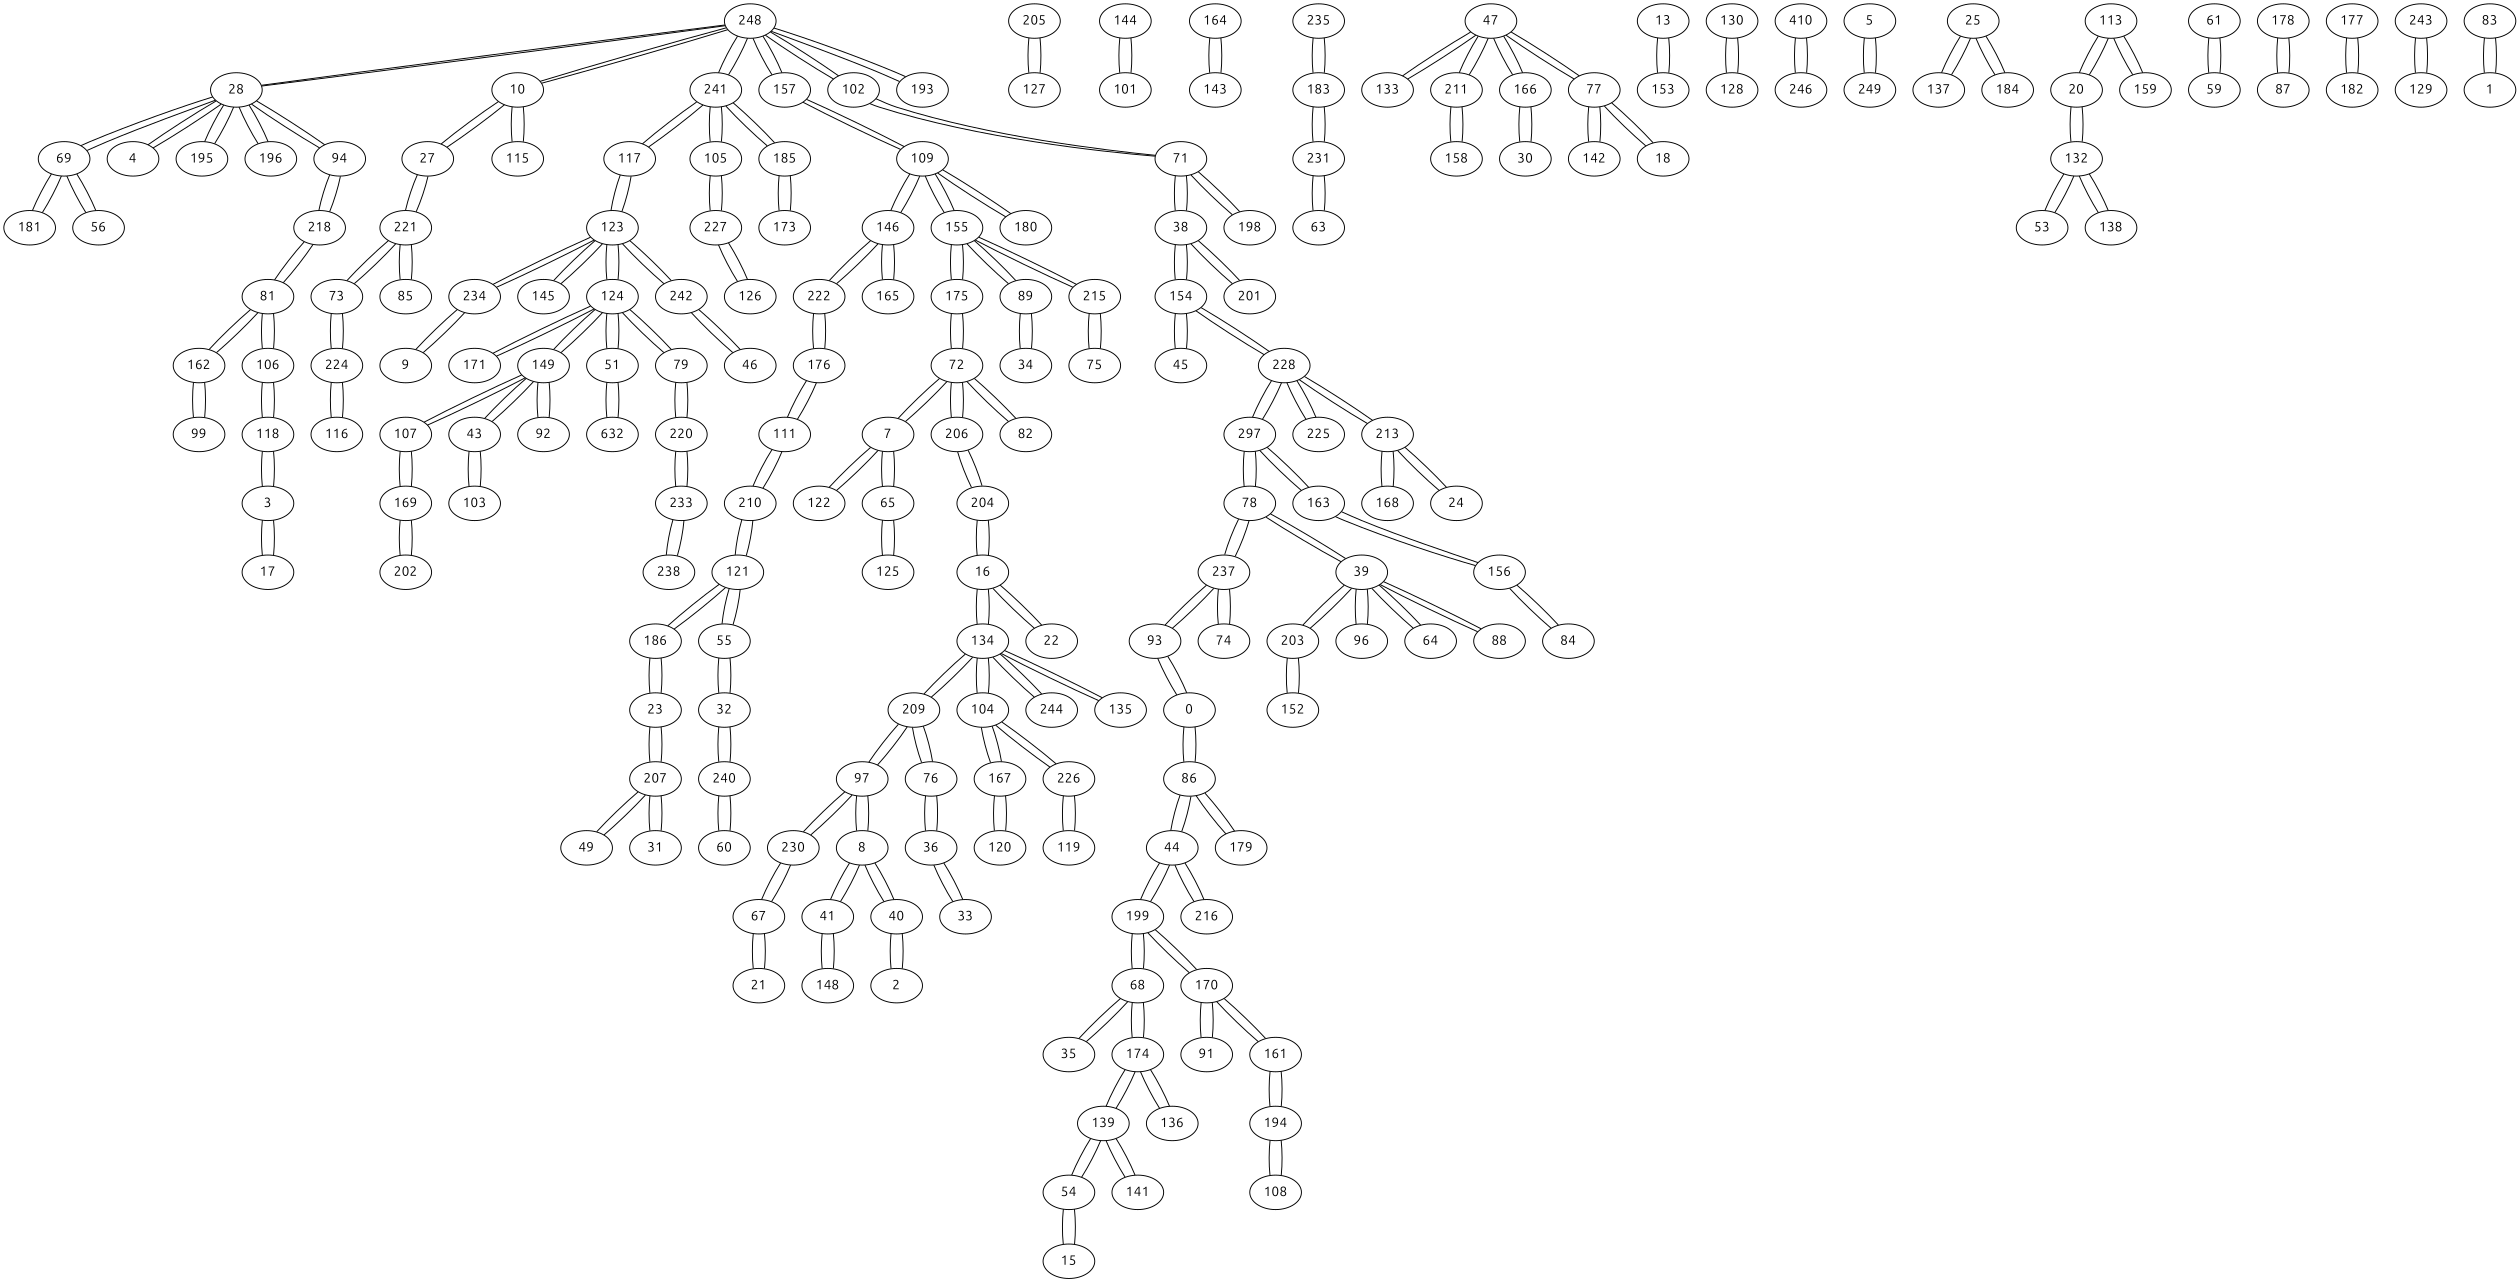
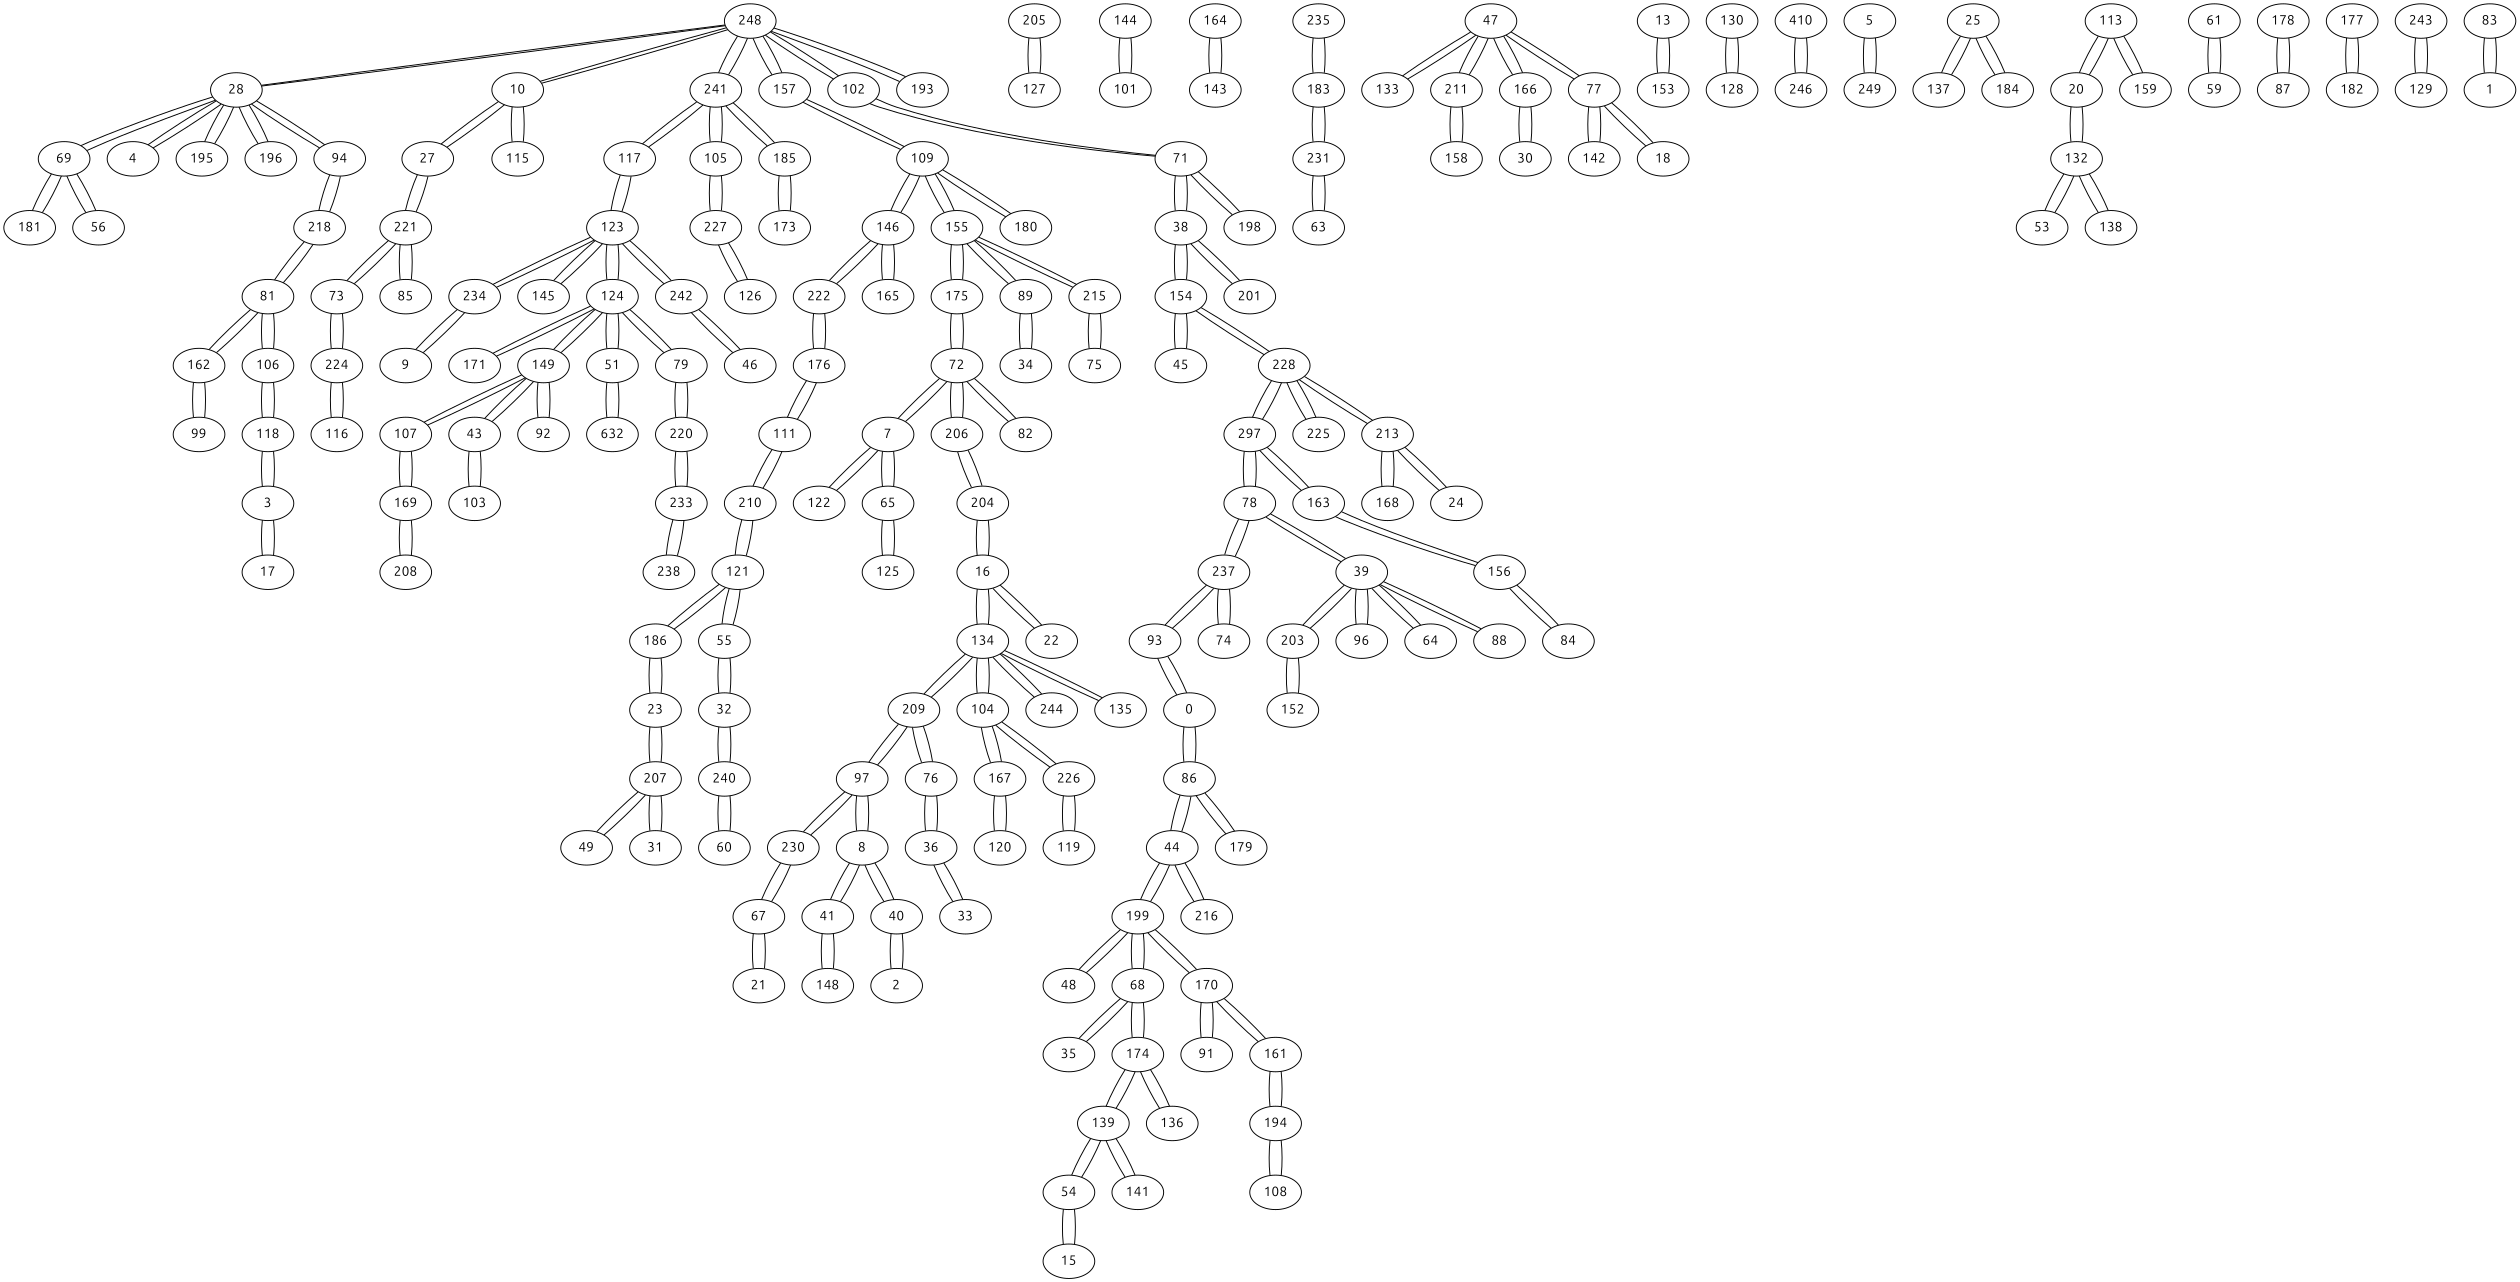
  graph {
    fontname=Ubuntu
    node [fontname=Ubuntu]
    edge [distancia=1 fontname=Ubuntu]
    248
    28
    10
    241
    157
    102
    193
    69
    4
    195
    196
    94
    27
    115
    117
    105
    185
    109
    71
    181
    56
    218
    221
    123
    227
    173
    146
    155
    180
    38
    198
    81
    230
    97
    67
    209
    8
    21
    134
    76
    41
    40
    104
    244
    16
    135
    36
    148
    2
    73
    224
    85
    116
    9
    234
    145
    124
    242
    171
    149
    51
    79
    46
    154
    201
    45
    228
    122
    7
    65
    72
    125
    175
    206
    82
    204
    205
    127
    107
    43
    92
    n82 [label=632]
    220
    n84 [label=297]
    225
    213
    78
    163
    168
    24
    144
    101
    169
    103
    233
-   202
+   202 [label=208]
    222
    165
    176
    111
    89
    215
    210
    237
    39
    93
    74
    203
    96
    64
    88
    0
    156
    152
    86
    164
    143
+   48
    199
    44
    68
    170
    216
    35
    174
    91
    161
    179
    139
    136
    194
    34
    75
    238
    121
    186
    55
    235
    183
    231
    63
    167
    226
    120
    119
    22
    126
    47
    133
    211
    166
    77
    158
    30
    142
    18
    23
    207
    49
    31
    32
    84
    240
    13
    153
    60
    130
    128
    n169 [label=410]
    246
    33
    162
    99
    106
    118
    3
    54
    141
    17
    15
    108
    5
    249
    25
    137
    184
    113
    20
    159
    132
    53
    138
    61
    59
    178
    87
    177
    182
    243
    129
    83
    1
    248 -- 28
    248 -- 10 [distancia=7]
    248 -- 241 [distancia=8]
    248 -- 157 [distancia=10]
    248 -- 102 [distancia=10]
    248 -- 193 [distancia=15]
    28 -- 248
    28 -- 69
    28 -- 4
    28 -- 195 [distancia=2]
    28 -- 196 [distancia=10]
    28 -- 94 [distancia=11]
    10 -- 248 [distancia=7]
    10 -- 27 [distancia=6]
    10 -- 115 [distancia=2]
    241 -- 248 [distancia=8]
    241 -- 117 [distancia=3]
    241 -- 105 [distancia=3]
    241 -- 185 [distancia=4]
    157 -- 248 [distancia=10]
    157 -- 109 [distancia=11]
    102 -- 248 [distancia=10]
    102 -- 71
    193 -- 248 [distancia=15]
    69 -- 28
    69 -- 181 [distancia=3]
    69 -- 56 [distancia=11]
    4 -- 28
    195 -- 28 [distancia=2]
    196 -- 28 [distancia=10]
    94 -- 28 [distancia=11]
    94 -- 218 [distancia=7]
    27 -- 10 [distancia=6]
    27 -- 221 [distancia=12]
    115 -- 10 [distancia=2]
    117 -- 241 [distancia=3]
    117 -- 123 [distancia=4]
    105 -- 241 [distancia=3]
    105 -- 227 [distancia=8]
    185 -- 241 [distancia=4]
    185 -- 173 [distancia=15]
    109 -- 157 [distancia=11]
    109 -- 146 [distancia=10]
    109 -- 155 [distancia=2]
    109 -- 180 [distancia=6]
    71 -- 102
    71 -- 38 [distancia=6]
    71 -- 198 [distancia=8]
    181 -- 69 [distancia=3]
    56 -- 69 [distancia=11]
    218 -- 94 [distancia=7]
    218 -- 81 [distancia=13]
    221 -- 27 [distancia=12]
    221 -- 73
    221 -- 85 [distancia=4]
    123 -- 117 [distancia=4]
    123 -- 234 [distancia=12]
    123 -- 145
    123 -- 124 [distancia=4]
    123 -- 242 [distancia=11]
    227 -- 105 [distancia=8]
    227 -- 126 [distancia=6]
    173 -- 185 [distancia=15]
    146 -- 109 [distancia=10]
    146 -- 222
    146 -- 165 [distancia=6]
    155 -- 109 [distancia=2]
    155 -- 175 [distancia=10]
    155 -- 89 [distancia=5]
    155 -- 215 [distancia=7]
    180 -- 109 [distancia=6]
    38 -- 71 [distancia=6]
    38 -- 154 [distancia=8]
    38 -- 201 [distancia=4]
    198 -- 71 [distancia=8]
    81 -- 218 [distancia=13]
    81 -- 162 [distancia=5]
    81 -- 106 [distancia=14]
    230 -- 97
    230 -- 67 [distancia=4]
    97 -- 230
    97 -- 209 [distancia=13]
    97 -- 8 [distancia=13]
    67 -- 230 [distancia=4]
    67 -- 21 [distancia=6]
    209 -- 97 [distancia=13]
    209 -- 134 [distancia=5]
    209 -- 76 [distancia=5]
    8 -- 97 [distancia=13]
    8 -- 41 [distancia=2]
    8 -- 40 [distancia=10]
    21 -- 67 [distancia=6]
    134 -- 209 [distancia=5]
    134 -- 104 [distancia=6]
    134 -- 244 [distancia=12]
    134 -- 16 [distancia=12]
    134 -- 135 [distancia=13]
    76 -- 209 [distancia=5]
    76 -- 36 [distancia=6]
    41 -- 8 [distancia=2]
    41 -- 148 [distancia=10]
    40 -- 8 [distancia=10]
    40 -- 2 [distancia=3]
    104 -- 134 [distancia=6]
    104 -- 167 [distancia=2]
    104 -- 226 [distancia=2]
    244 -- 134 [distancia=12]
    16 -- 134 [distancia=12]
    16 -- 204 [distancia=14]
    16 -- 22 [distancia=14]
    135 -- 134 [distancia=13]
    36 -- 76 [distancia=6]
    36 -- 33 [distancia=10]
    148 -- 41 [distancia=10]
    2 -- 40 [distancia=3]
    73 -- 221
    73 -- 224 [distancia=14]
    224 -- 73 [distancia=14]
    224 -- 116 [distancia=3]
    85 -- 221 [distancia=4]
    116 -- 224 [distancia=3]
    9 -- 234
    234 -- 123 [distancia=12]
    234 -- 9
    145 -- 123
    124 -- 123 [distancia=4]
    124 -- 171
    124 -- 149 [distancia=7]
    124 -- 51 [distancia=12]
    124 -- 79 [distancia=13]
    242 -- 123 [distancia=11]
    242 -- 46 [distancia=6]
    171 -- 124
    149 -- 124 [distancia=7]
    149 -- 107
    149 -- 43 [distancia=7]
    149 -- 92 [distancia=10]
    51 -- 124 [distancia=12]
    51 -- n82 [distancia=13]
    79 -- 124 [distancia=13]
    79 -- 220 [distancia=2]
    46 -- 242 [distancia=6]
    154 -- 38 [distancia=8]
    154 -- 45
    154 -- 228 [distancia=2]
    201 -- 38 [distancia=4]
    45 -- 154
    228 -- 154 [distancia=2]
    228 -- n84 [distancia=9]
    228 -- 225 [distancia=2]
    228 -- 213 [distancia=11]
    122 -- 7
    7 -- 122
    7 -- 65
    7 -- 72 [distancia=6]
    65 -- 7
    65 -- 125 [distancia=2]
    72 -- 7 [distancia=6]
    72 -- 175 [distancia=2]
    72 -- 206 [distancia=6]
    72 -- 82 [distancia=13]
    125 -- 65 [distancia=2]
    175 -- 155 [distancia=10]
    175 -- 72 [distancia=2]
    206 -- 72 [distancia=6]
    206 -- 204 [distancia=8]
    82 -- 72 [distancia=13]
    204 -- 16 [distancia=14]
    204 -- 206 [distancia=8]
    205 -- 127
    127 -- 205
    107 -- 149
    107 -- 169
    43 -- 149 [distancia=7]
    43 -- 103 [distancia=12]
    92 -- 149 [distancia=10]
    n82 -- 51 [distancia=13]
    220 -- 79 [distancia=2]
    220 -- 233 [distancia=2]
    n84 -- 228 [distancia=9]
    n84 -- 78 [distancia=3]
    n84 -- 163 [distancia=13]
    225 -- 228 [distancia=2]
    213 -- 228 [distancia=11]
    213 -- 168 [distancia=8]
    213 -- 24 [distancia=14]
    78 -- n84 [distancia=3]
    78 -- 237
    78 -- 39 [distancia=5]
    163 -- n84 [distancia=13]
    163 -- 156 [distancia=15]
    168 -- 213 [distancia=8]
    24 -- 213 [distancia=14]
    144 -- 101
    101 -- 144
    169 -- 107
    169 -- 202 [distancia=8]
    103 -- 43 [distancia=12]
    233 -- 220 [distancia=2]
    233 -- 238 [distancia=11]
    202 -- 169 [distancia=8]
    222 -- 146
    222 -- 176 [distancia=9]
    165 -- 146 [distancia=6]
    176 -- 222 [distancia=9]
    176 -- 111 [distancia=2]
    111 -- 176 [distancia=2]
    111 -- 210 [distancia=7]
    89 -- 155 [distancia=5]
    89 -- 34 [distancia=11]
    215 -- 155 [distancia=7]
    215 -- 75 [distancia=14]
    210 -- 111 [distancia=7]
    210 -- 121 [distancia=3]
    237 -- 78
    237 -- 93 [distancia=11]
    237 -- 74 [distancia=15]
    39 -- 78 [distancia=5]
    39 -- 203 [distancia=14]
    39 -- 96 [distancia=3]
    39 -- 64 [distancia=12]
    39 -- 88 [distancia=15]
    93 -- 237 [distancia=11]
    93 -- 0 [distancia=14]
    74 -- 237 [distancia=15]
    203 -- 39 [distancia=14]
    203 -- 152
    96 -- 39 [distancia=3]
    64 -- 39 [distancia=12]
    88 -- 39 [distancia=15]
    0 -- 93 [distancia=14]
    0 -- 86 [distancia=12]
    156 -- 163 [distancia=15]
    156 -- 84 [distancia=7]
    152 -- 203
    86 -- 0 [distancia=12]
    86 -- 44 [distancia=7]
    86 -- 179 [distancia=9]
    164 -- 143 [distancia=2]
    143 -- 164 [distancia=2]
+   48 -- 199 [distancia=2]
+   199 -- 48 [distancia=2]
    199 -- 44 [distancia=6]
    199 -- 68 [distancia=11]
    199 -- 170 [distancia=11]
    44 -- 86 [distancia=7]
    44 -- 199 [distancia=6]
    44 -- 216 [distancia=13]
    68 -- 199 [distancia=11]
    68 -- 35 [distancia=5]
    68 -- 174 [distancia=12]
    170 -- 199 [distancia=11]
    170 -- 91 [distancia=7]
    170 -- 161 [distancia=10]
    216 -- 44 [distancia=13]
    35 -- 68 [distancia=5]
    174 -- 68 [distancia=12]
    174 -- 139 [distancia=6]
    174 -- 136 [distancia=7]
    91 -- 170 [distancia=7]
    161 -- 170 [distancia=10]
    161 -- 194 [distancia=13]
    179 -- 86 [distancia=9]
    139 -- 174 [distancia=6]
    139 -- 54 [distancia=9]
    139 -- 141 [distancia=14]
    136 -- 174 [distancia=7]
    194 -- 161 [distancia=13]
    194 -- 108 [distancia=11]
    34 -- 89 [distancia=11]
    75 -- 215 [distancia=14]
    238 -- 233 [distancia=11]
    121 -- 210 [distancia=3]
    121 -- 186 [distancia=7]
    121 -- 55 [distancia=12]
    186 -- 121 [distancia=7]
    186 -- 23 [distancia=3]
    55 -- 121 [distancia=12]
    55 -- 32 [distancia=4]
    235 -- 183 [distancia=2]
    183 -- 235 [distancia=2]
    183 -- 231 [distancia=11]
    231 -- 183 [distancia=11]
    231 -- 63 [distancia=11]
    63 -- 231 [distancia=11]
    167 -- 104 [distancia=2]
    167 -- 120 [distancia=2]
    226 -- 104 [distancia=2]
    226 -- 119 [distancia=6]
    120 -- 167 [distancia=2]
    119 -- 226 [distancia=6]
    22 -- 16 [distancia=14]
    126 -- 227 [distancia=6]
    47 -- 133 [distancia=3]
    47 -- 211 [distancia=4]
    47 -- 166 [distancia=4]
    47 -- 77 [distancia=6]
    133 -- 47 [distancia=3]
    211 -- 47 [distancia=4]
    211 -- 158 [distancia=7]
    166 -- 47 [distancia=4]
    166 -- 30 [distancia=10]
    77 -- 47 [distancia=6]
    77 -- 142 [distancia=8]
    77 -- 18 [distancia=14]
    158 -- 211 [distancia=7]
    30 -- 166 [distancia=10]
    142 -- 77 [distancia=8]
    18 -- 77 [distancia=14]
    23 -- 186 [distancia=3]
    23 -- 207 [distancia=7]
    207 -- 23 [distancia=7]
    207 -- 49 [distancia=12]
    207 -- 31 [distancia=13]
    49 -- 207 [distancia=12]
    31 -- 207 [distancia=13]
    32 -- 55 [distancia=4]
    32 -- 240 [distancia=5]
    84 -- 156 [distancia=7]
    240 -- 32 [distancia=5]
    240 -- 60 [distancia=11]
    13 -- 153 [distancia=4]
    153 -- 13 [distancia=4]
    60 -- 240 [distancia=11]
    130 -- 128 [distancia=4]
    128 -- 130 [distancia=4]
    n169 -- 246 [distancia=5]
    246 -- n169 [distancia=5]
    33 -- 36 [distancia=10]
    162 -- 81 [distancia=5]
    162 -- 99 [distancia=14]
    99 -- 162 [distancia=14]
    106 -- 81 [distancia=14]
    106 -- 118 [distancia=8]
    118 -- 106 [distancia=8]
    118 -- 3 [distancia=5]
    3 -- 118 [distancia=5]
    3 -- 17 [distancia=10]
    54 -- 139 [distancia=9]
    54 -- 15 [distancia=14]
    141 -- 139 [distancia=14]
    17 -- 3 [distancia=10]
    15 -- 54 [distancia=14]
    108 -- 194 [distancia=11]
    5 -- 249 [distancia=7]
    249 -- 5 [distancia=7]
    25 -- 137 [distancia=7]
    25 -- 184 [distancia=9]
    137 -- 25 [distancia=7]
    184 -- 25 [distancia=9]
    113 -- 20 [distancia=8]
    113 -- 159 [distancia=9]
    20 -- 113 [distancia=8]
    20 -- 132 [distancia=9]
    159 -- 113 [distancia=9]
    132 -- 20 [distancia=9]
    132 -- 53 [distancia=9]
    132 -- 138 [distancia=15]
    53 -- 132 [distancia=9]
    138 -- 132 [distancia=15]
    61 -- 59 [distancia=9]
    59 -- 61 [distancia=9]
    178 -- 87 [distancia=11]
    87 -- 178 [distancia=11]
    177 -- 182 [distancia=11]
    182 -- 177 [distancia=11]
    243 -- 129 [distancia=13]
    129 -- 243 [distancia=13]
    83 -- 1 [distancia=13]
    1 -- 83 [distancia=13]
  }
